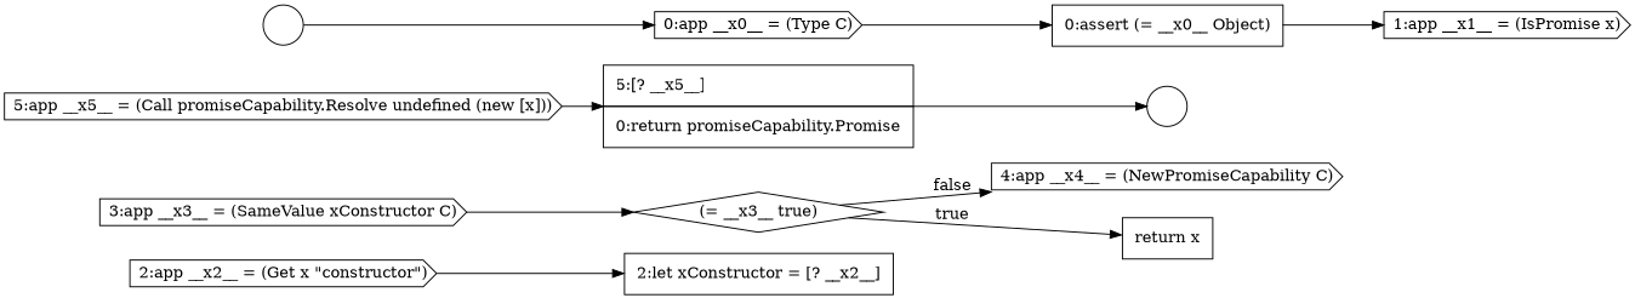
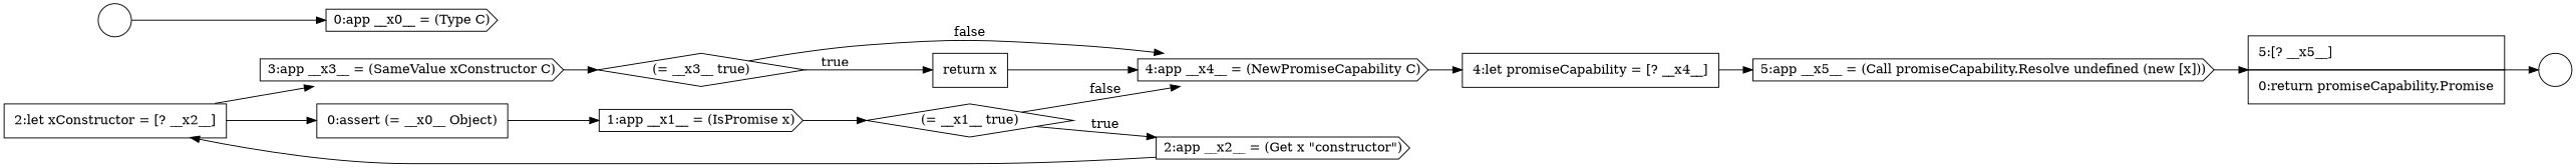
  digraph {
    rankdir=LR
    node [color=black fillcolor=white shape=cds style=filled]
    edge [color=black]
    n1 [label=<<font color="black">     <table border="0" cellborder="1" cellspacing="0" cellpadding="10">       <tr><td align="left">2:let xConstructor = [? __x2__]</td></tr>     </table>   </font>> margin=0 shape=none]
    n2 [label=<<font color="black">3:app __x3__ = (SameValue xConstructor C)</font>>]
    n3 [label=<<font color="black">(= __x3__ true)</font>> shape=diamond]
    n4 [label=<<font color="black">     <table border="0" cellborder="1" cellspacing="0" cellpadding="10">       <tr><td align="left">5:[? __x5__]</td></tr>       <tr><td align="left">0:return promiseCapability.Promise</td></tr>     </table>   </font>> margin=0 shape=none]
    n5 [label=" " shape=circle]
    n6 [label=" " shape=circle]
    n7 [label=<<font color="black">0:app __x0__ = (Type C)</font>>]
    n8 [label=<<font color="black">     <table border="0" cellborder="1" cellspacing="0" cellpadding="10">       <tr><td align="left">0:assert (= __x0__ Object)</td></tr>     </table>   </font>> margin=0 shape=none]
    n9 [label=<<font color="black">1:app __x1__ = (IsPromise x)</font>>]
+   n10 [label=<<font color="black">(= __x1__ true)</font>> shape=diamond]
    n11 [label=<<font color="black">5:app __x5__ = (Call promiseCapability.Resolve undefined (new [x]))</font>>]
    n12 [label=<<font color="black">4:app __x4__ = (NewPromiseCapability C)</font>>]
    n13 [label=<<font color="black">2:app __x2__ = (Get x &quot;constructor&quot;)</font>>]
    n14 [label=<<font color="black">     <table border="0" cellborder="1" cellspacing="0" cellpadding="10">       <tr><td align="left">return x</td></tr>     </table>   </font>> margin=0 shape=none]
+   n15 [label=<<font color="black">     <table border="0" cellborder="1" cellspacing="0" cellpadding="10">       <tr><td align="left">4:let promiseCapability = [? __x4__]</td></tr>     </table>   </font>> margin=0 shape=none]
+   n1 -> n2
    n2 -> n3
    n3 -> n12 [label=<<font color="black">false</font>>]
    n3 -> n14 [label=<<font color="black">true</font>>]
    n4 -> n5
    n6 -> n7
-   n7 -> n8
+   n1 -> n8
    n8 -> n9
+   n9 -> n10
+   n10 -> n12 [label=<<font color="black">false</font>>]
+   n10 -> n13 [label=<<font color="black">true</font>>]
    n11 -> n4
+   n12 -> n15
    n13 -> n1
+   n14 -> n12
+   n15 -> n11
  }
